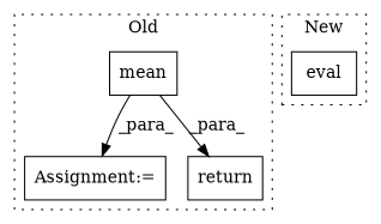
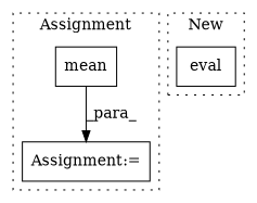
  digraph {
    node [a=32 shape=box]
    n1 [l="5,1" label=mean s="6615,6626"]
    n2 [a=7 l=1 label="Assignment:=" s=6263]
-   n3 [a=41 l=7 label=return s=6602]
    n4 [l=6 label=eval s=5984]
    subgraph cluster_1 {
-     label=Old
+     label=Assignment
      style=dotted
      n1
      n2
-     n3
    }
    subgraph cluster_2 {
      label=New
      style=dotted
      n4
    }
    n1 -> n2 [label=_para_]
-   n1 -> n3 [label=_para_]
  }
